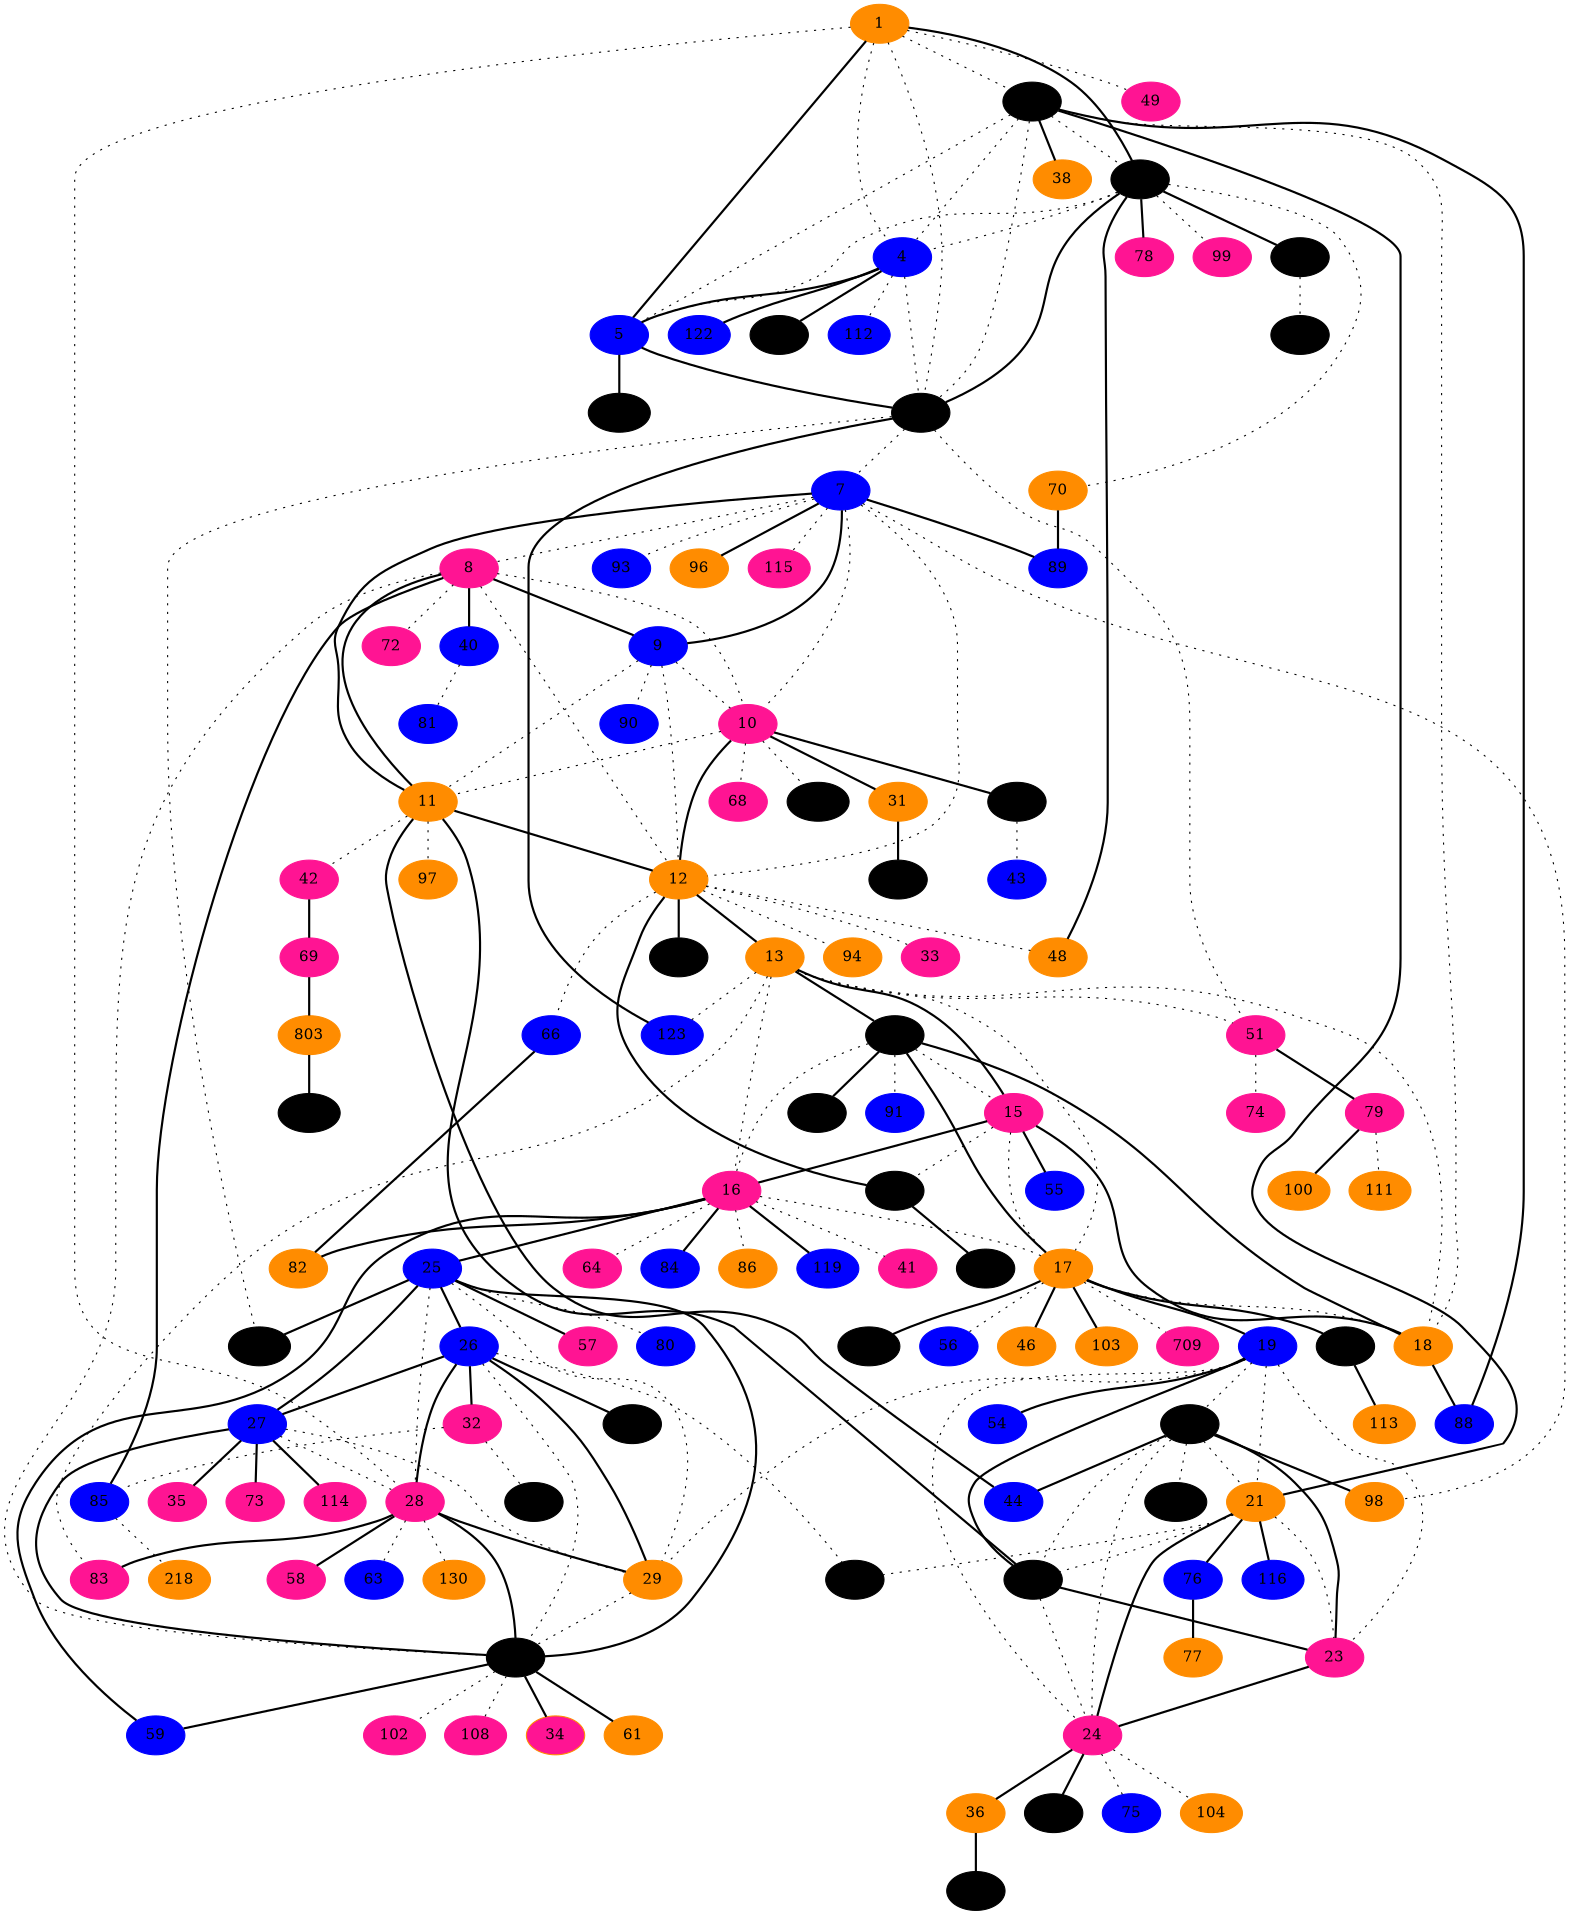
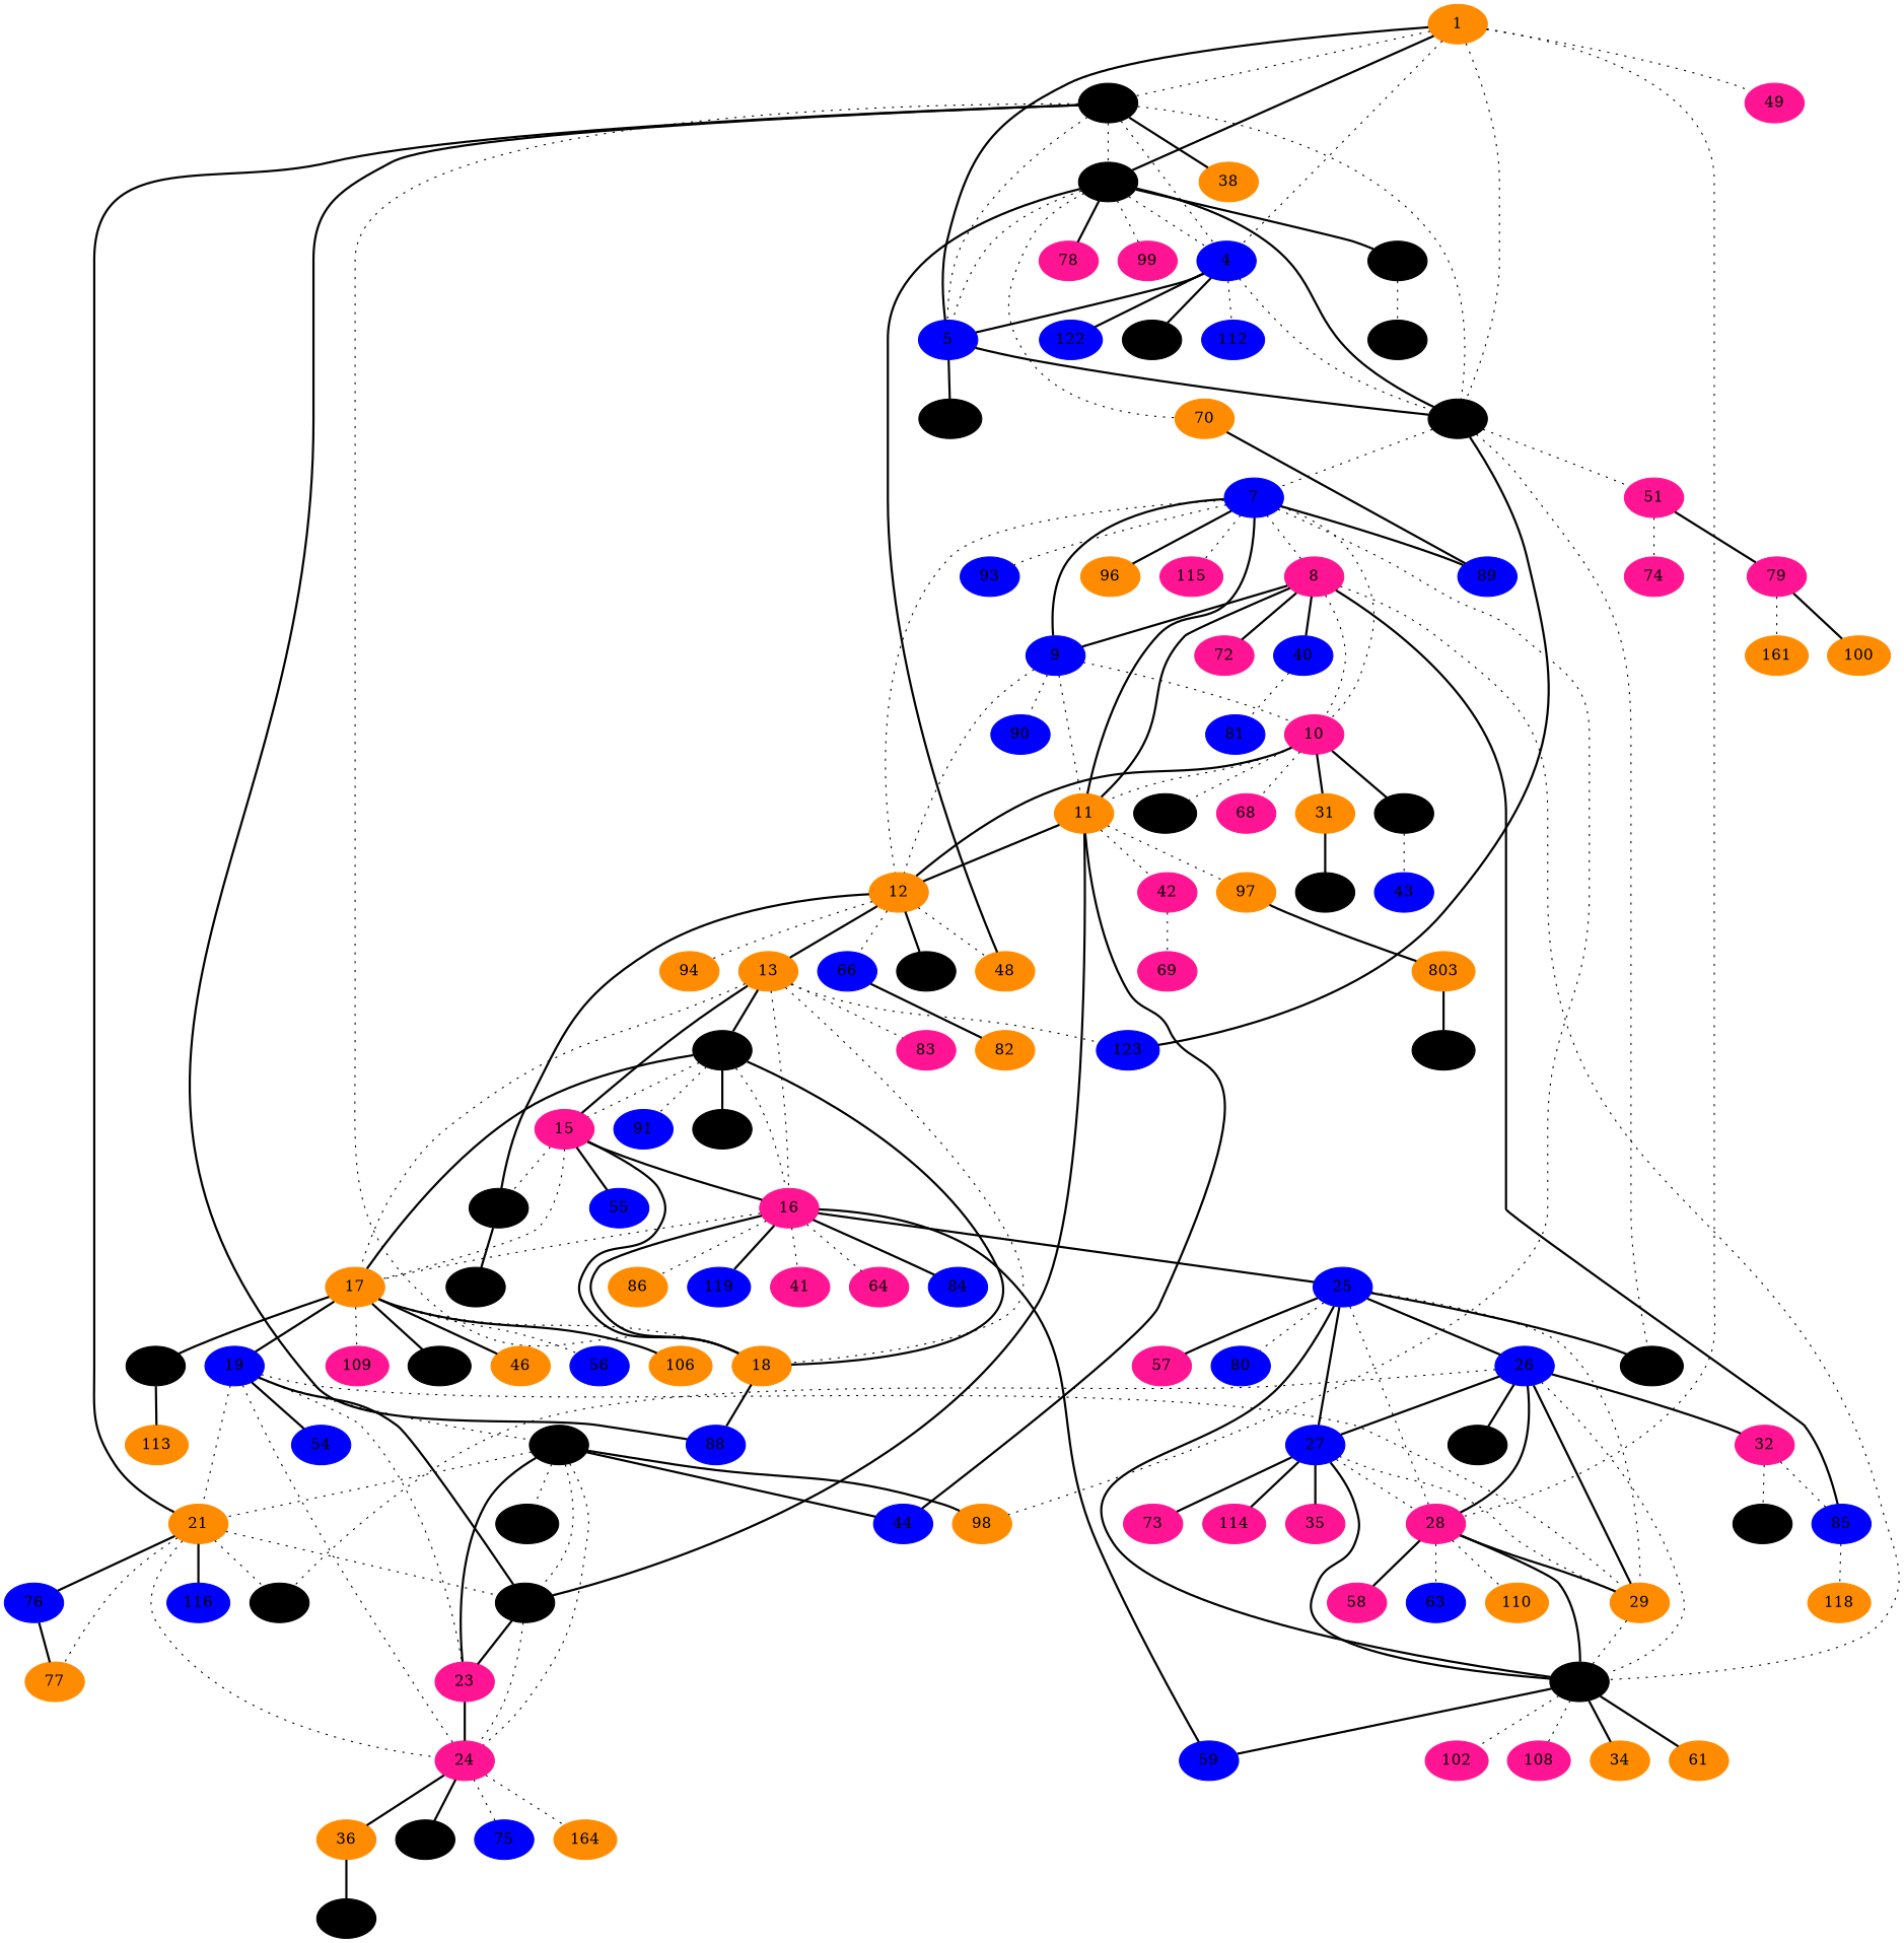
  graph {
    node [color=blue style=filled]
    edge [style=dotted]
    1 [color=darkorange]
    2 [color=black]
    3 [color=black]
    4
    5
    6 [color=black]
    28 [color=deeppink]
    49 [color=deeppink]
    18 [color=darkorange]
    21 [color=darkorange]
    38 [color=darkorange]
    88
    47 [color=black]
    48 [color=darkorange]
    70 [color=darkorange]
    78 [color=deeppink]
    99 [color=deeppink]
    52 [color=black]
    112
    122
    117 [color=black]
    7
    51 [color=deeppink]
    101 [color=black]
    123
    30 [color=black]
    83 [color=deeppink]
    29 [color=darkorange]
    58 [color=deeppink]
    63
-   110 [color=darkorange label=130]
+   110 [color=darkorange]
    22 [color=black]
    23 [color=deeppink]
    24 [color=deeppink]
    45 [color=black]
    76
    116
    60 [color=black]
    89
    8 [color=deeppink]
    9
    10 [color=deeppink]
    11 [color=darkorange]
    12 [color=darkorange]
    93
    96 [color=darkorange]
    98 [color=darkorange]
    115 [color=deeppink]
    74 [color=deeppink]
    79 [color=deeppink]
    40
    72 [color=deeppink]
    85
    90
    31 [color=darkorange]
    37 [color=black]
    68 [color=deeppink]
    107 [color=black]
    42 [color=deeppink]
    44
    97 [color=darkorange]
    13 [color=darkorange]
-   33 [color=deeppink]
    50 [color=black]
    62 [color=black]
    66
    94 [color=darkorange]
    59
-   34 [color=darkorange fillcolor=deeppink]
+   34 [color=darkorange]
    61 [color=darkorange]
    102 [color=deeppink]
    108 [color=deeppink]
    81
-   118 [color=darkorange label=218]
+   118 [color=darkorange]
    95 [color=black]
    43
    69 [color=deeppink]
    n78 [color=darkorange label=803]
    14 [color=black]
    15 [color=deeppink]
    16 [color=deeppink]
    17 [color=darkorange]
    92 [color=black]
    82 [color=darkorange]
    71 [color=black]
    91
    55
    25
    41 [color=deeppink]
    64 [color=deeppink]
    84
    86 [color=darkorange]
    119
    19
    46 [color=darkorange]
    56
    67 [color=black]
-   106 [color=darkorange label=103]
-   109 [color=deeppink label=709]
+   106 [color=darkorange]
+   109 [color=deeppink]
    121 [color=black]
    26
    27
    57 [color=deeppink]
    80
    20 [color=black]
    54
    113 [color=darkorange]
    120 [color=black]
    36 [color=darkorange]
    39 [color=black]
    75
-   104 [color=darkorange]
+   104 [color=darkorange label=164]
    77 [color=darkorange]
    65 [color=black]
    32 [color=deeppink]
    53 [color=black]
    35 [color=deeppink]
    73 [color=deeppink]
    114 [color=deeppink]
    87 [color=black]
    100 [color=darkorange]
-   111 [color=darkorange]
+   111 [color=darkorange label=161]
    105 [color=black]
    1 -- 2
    1 -- 3 [style=bold]
    1 -- 4
    1 -- 5 [style=bold]
    1 -- 6
    1 -- 28
    1 -- 49
    2 -- 3
    2 -- 4
    2 -- 5
    2 -- 6
    2 -- 18
    2 -- 21 [style=bold]
    2 -- 38 [style=bold]
    2 -- 88 [style=bold]
    3 -- 4
    3 -- 5
    3 -- 6 [style=bold]
    3 -- 47 [style=bold]
    3 -- 48 [style=bold]
    3 -- 70
    3 -- 78 [style=bold]
    3 -- 99
    4 -- 5 [style=bold]
    4 -- 6
    4 -- 52 [style=bold]
    4 -- 112
    4 -- 122 [style=bold]
    5 -- 6 [style=bold]
    5 -- 117 [style=bold]
    6 -- 7
    6 -- 51
    6 -- 101
    6 -- 123 [style=bold]
    28 -- 30 [style=bold]
-   28 -- 83 [style=bold]
    28 -- 29 [style=bold]
    28 -- 58 [style=bold]
    28 -- 63
    28 -- 110
    18 -- 88 [style=bold]
    21 -- 22
-   21 -- 23
-   21 -- 24 [style=bold]
+   21 -- 77
+   21 -- 24
    21 -- 45
    21 -- 76 [style=bold]
    21 -- 116 [style=bold]
    47 -- 60
    70 -- 89 [style=bold]
    7 -- 89 [style=bold]
    7 -- 8
    7 -- 9 [style=bold]
    7 -- 10
    7 -- 11 [style=bold]
    7 -- 12
    7 -- 93
    7 -- 96 [style=bold]
    7 -- 98
    7 -- 115
    51 -- 74
    51 -- 79 [style=bold]
    30 -- 59 [style=bold]
    30 -- 34 [style=bold]
    30 -- 61 [style=bold]
    30 -- 102
    30 -- 108
    29 -- 30
    22 -- 23 [style=bold]
    22 -- 24
    23 -- 24 [style=bold]
    24 -- 36 [style=bold]
    24 -- 39 [style=bold]
    24 -- 75
    24 -- 104
    76 -- 77 [style=bold]
    8 -- 30
    8 -- 9 [style=bold]
    8 -- 10
    8 -- 11 [style=bold]
-   8 -- 12
    8 -- 40 [style=bold]
-   8 -- 72
+   8 -- 72 [style=bold]
    8 -- 85 [style=bold]
    9 -- 10
    9 -- 11
    9 -- 12
    9 -- 90
    10 -- 11
    10 -- 12 [style=bold]
    10 -- 31 [style=bold]
    10 -- 37 [style=bold]
    10 -- 68
    10 -- 107
    11 -- 22 [style=bold]
    11 -- 12 [style=bold]
    11 -- 42
    11 -- 44 [style=bold]
    11 -- 97
    12 -- 48
    12 -- 13 [style=bold]
-   12 -- 33
    12 -- 50 [style=bold]
    12 -- 62 [style=bold]
    12 -- 66
    12 -- 94
    79 -- 100 [style=bold]
    79 -- 111
    40 -- 81
    85 -- 118
    31 -- 95 [style=bold]
    37 -- 43
-   42 -- 69 [style=bold]
-   69 -- n78 [style=bold]
+   42 -- 69
+   97 -- n78 [style=bold]
    13 -- 18
-   13 -- 51
    13 -- 123
    13 -- 83
    13 -- 14 [style=bold]
    13 -- 15 [style=bold]
    13 -- 16
    13 -- 17
    50 -- 92 [style=bold]
    66 -- 82 [style=bold]
    n78 -- 105 [style=bold]
    14 -- 18 [style=bold]
    14 -- 15
    14 -- 16
    14 -- 17 [style=bold]
    14 -- 71 [style=bold]
    14 -- 91
    15 -- 18 [style=bold]
    15 -- 50
    15 -- 16 [style=bold]
    15 -- 17
    15 -- 55 [style=bold]
-   16 -- 82 [style=bold]
+   16 -- 18 [style=bold]
    16 -- 59 [style=bold]
    16 -- 17
    16 -- 25 [style=bold]
    16 -- 41
    16 -- 64
    16 -- 84 [style=bold]
    16 -- 86
    16 -- 119 [style=bold]
    17 -- 18
    17 -- 19 [style=bold]
    17 -- 46 [style=bold]
    17 -- 56
    17 -- 67 [style=bold]
    17 -- 106 [style=bold]
    17 -- 109
    17 -- 121 [style=bold]
    25 -- 28
    25 -- 101 [style=bold]
    25 -- 30 [style=bold]
    25 -- 29
    25 -- 26 [style=bold]
    25 -- 27 [style=bold]
    25 -- 57 [style=bold]
    25 -- 80
    19 -- 21
    19 -- 29
    19 -- 22 [style=bold]
    19 -- 23
    19 -- 24
    19 -- 20
    19 -- 54 [style=bold]
    67 -- 113 [style=bold]
    26 -- 28 [style=bold]
    26 -- 30
    26 -- 29 [style=bold]
    26 -- 45
    26 -- 27 [style=bold]
    26 -- 32 [style=bold]
    26 -- 53 [style=bold]
    27 -- 28
    27 -- 30 [style=bold]
    27 -- 29
    27 -- 35 [style=bold]
    27 -- 73 [style=bold]
    27 -- 114 [style=bold]
    20 -- 21
    20 -- 22
    20 -- 23 [style=bold]
    20 -- 24
    20 -- 98 [style=bold]
    20 -- 44 [style=bold]
    20 -- 120
    36 -- 65 [style=bold]
    32 -- 85
    32 -- 87
  }
